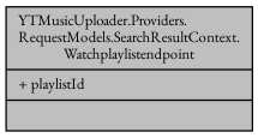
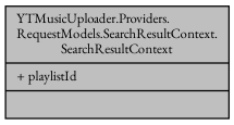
  digraph {
    fontname="EB Garamond"
-   n1 [color=black fillcolor=grey75 fontcolor=black fontname="EB Garamond" fontsize=10 height=0.2 label="{YTMusicUploader.Providers.\lRequestModels.SearchResultContext.\lWatchplaylistendpoint\n|+ playlistId\l|}" shape=record style=filled width=0.4]
+   n1 [color=black fillcolor=grey75 fontcolor=black fontname="EB Garamond" fontsize=10 height=0.2 label="{YTMusicUploader.Providers.\lRequestModels.SearchResultContext.\lSearchResultContext\n|+ playlistId\l|}" shape=record style=filled width=0.4]
  }
